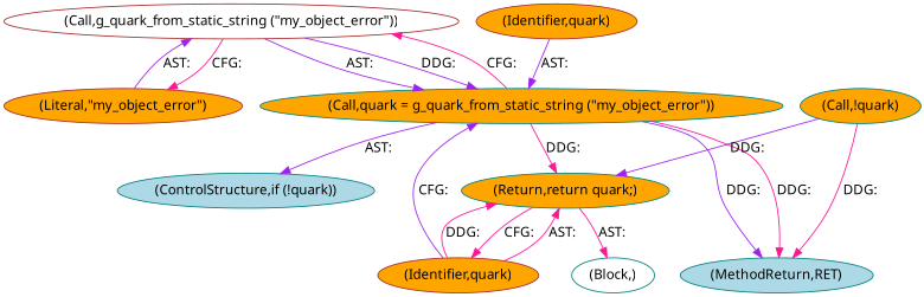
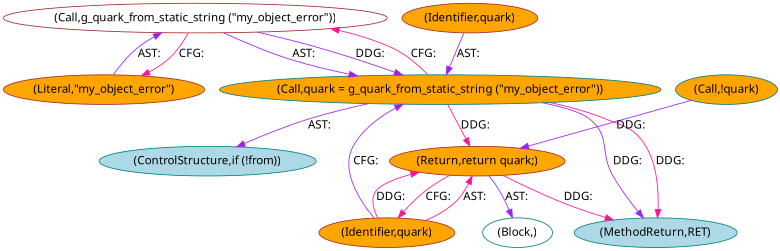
  digraph {
    fontname="Noto Sans"
    node [color=brown fillcolor=orange fontname="Noto Sans" style=filled]
    edge [color=deeppink fontname="Noto Sans"]
    n1 [fillcolor=white label="(Call,g_quark_from_static_string (\"my_object_error\"))"]
    n2 [color=teal label="(Call,quark = g_quark_from_static_string (\"my_object_error\"))"]
    n3 [label="(Literal,\"my_object_error\")"]
-   n4 [color=teal label="(Return,return quark;)"]
-   n5 [color=teal fillcolor=lightblue label="(ControlStructure,if (!quark))"]
+   n4 [label="(Return,return quark;)"]
+   n5 [color=teal fillcolor=lightblue label="(ControlStructure,if (!from))"]
    n6 [color=teal fillcolor=lightblue label="(MethodReturn,RET)"]
    n7 [label="(Identifier,quark)"]
    n8 [color=teal fillcolor=white label="(Block,)"]
    n9 [label="(Identifier,quark)"]
    n10 [color=teal label="(Call,!quark)"]
    n1 -> n2 [color=purple label="AST: "]
    n1 -> n2 [color=purple label="DDG: "]
    n1 -> n3 [label="CFG: "]
    n2 -> n1 [label="CFG: "]
    n2 -> n4 [label="DDG: "]
    n2 -> n5 [color=purple label="AST: "]
    n2 -> n6 [color=purple label="DDG: "]
    n2 -> n6 [label="DDG: "]
    n3 -> n1 [color=purple label="AST: "]
-   n10 -> n6 [label="DDG: "]
+   n4 -> n6 [label="DDG: "]
    n4 -> n7 [label="CFG: "]
-   n4 -> n8 [label="AST: "]
+   n4 -> n8 [color=purple label="AST: "]
    n7 -> n2 [color=purple label="CFG: "]
    n7 -> n4 [label="AST: "]
    n7 -> n4 [label="DDG: "]
    n9 -> n2 [color=purple label="AST: "]
    n10 -> n4 [color=purple label="DDG: "]
  }
